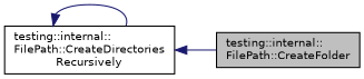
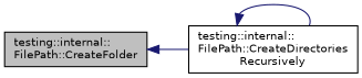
  digraph {
    rankdir=LR
    node [color=black fontname=Helvetica fontsize=10 shape=record style=filled]
    edge [color=midnightblue dir=back fontname=Helvetica fontsize=10 labelfontname=Helvetica labelfontsize=10 style=solid]
    n1 [fillcolor=grey75 fontcolor=black height=0.2 label="testing::internal::\lFilePath::CreateFolder" width=0.4]
    n2 [fillcolor=white height=0.2 label="testing::internal::\lFilePath::CreateDirectories\lRecursively" width=0.4]
-   n2 -> n1
+   n1 -> n2
    n2 -> n2
  }
